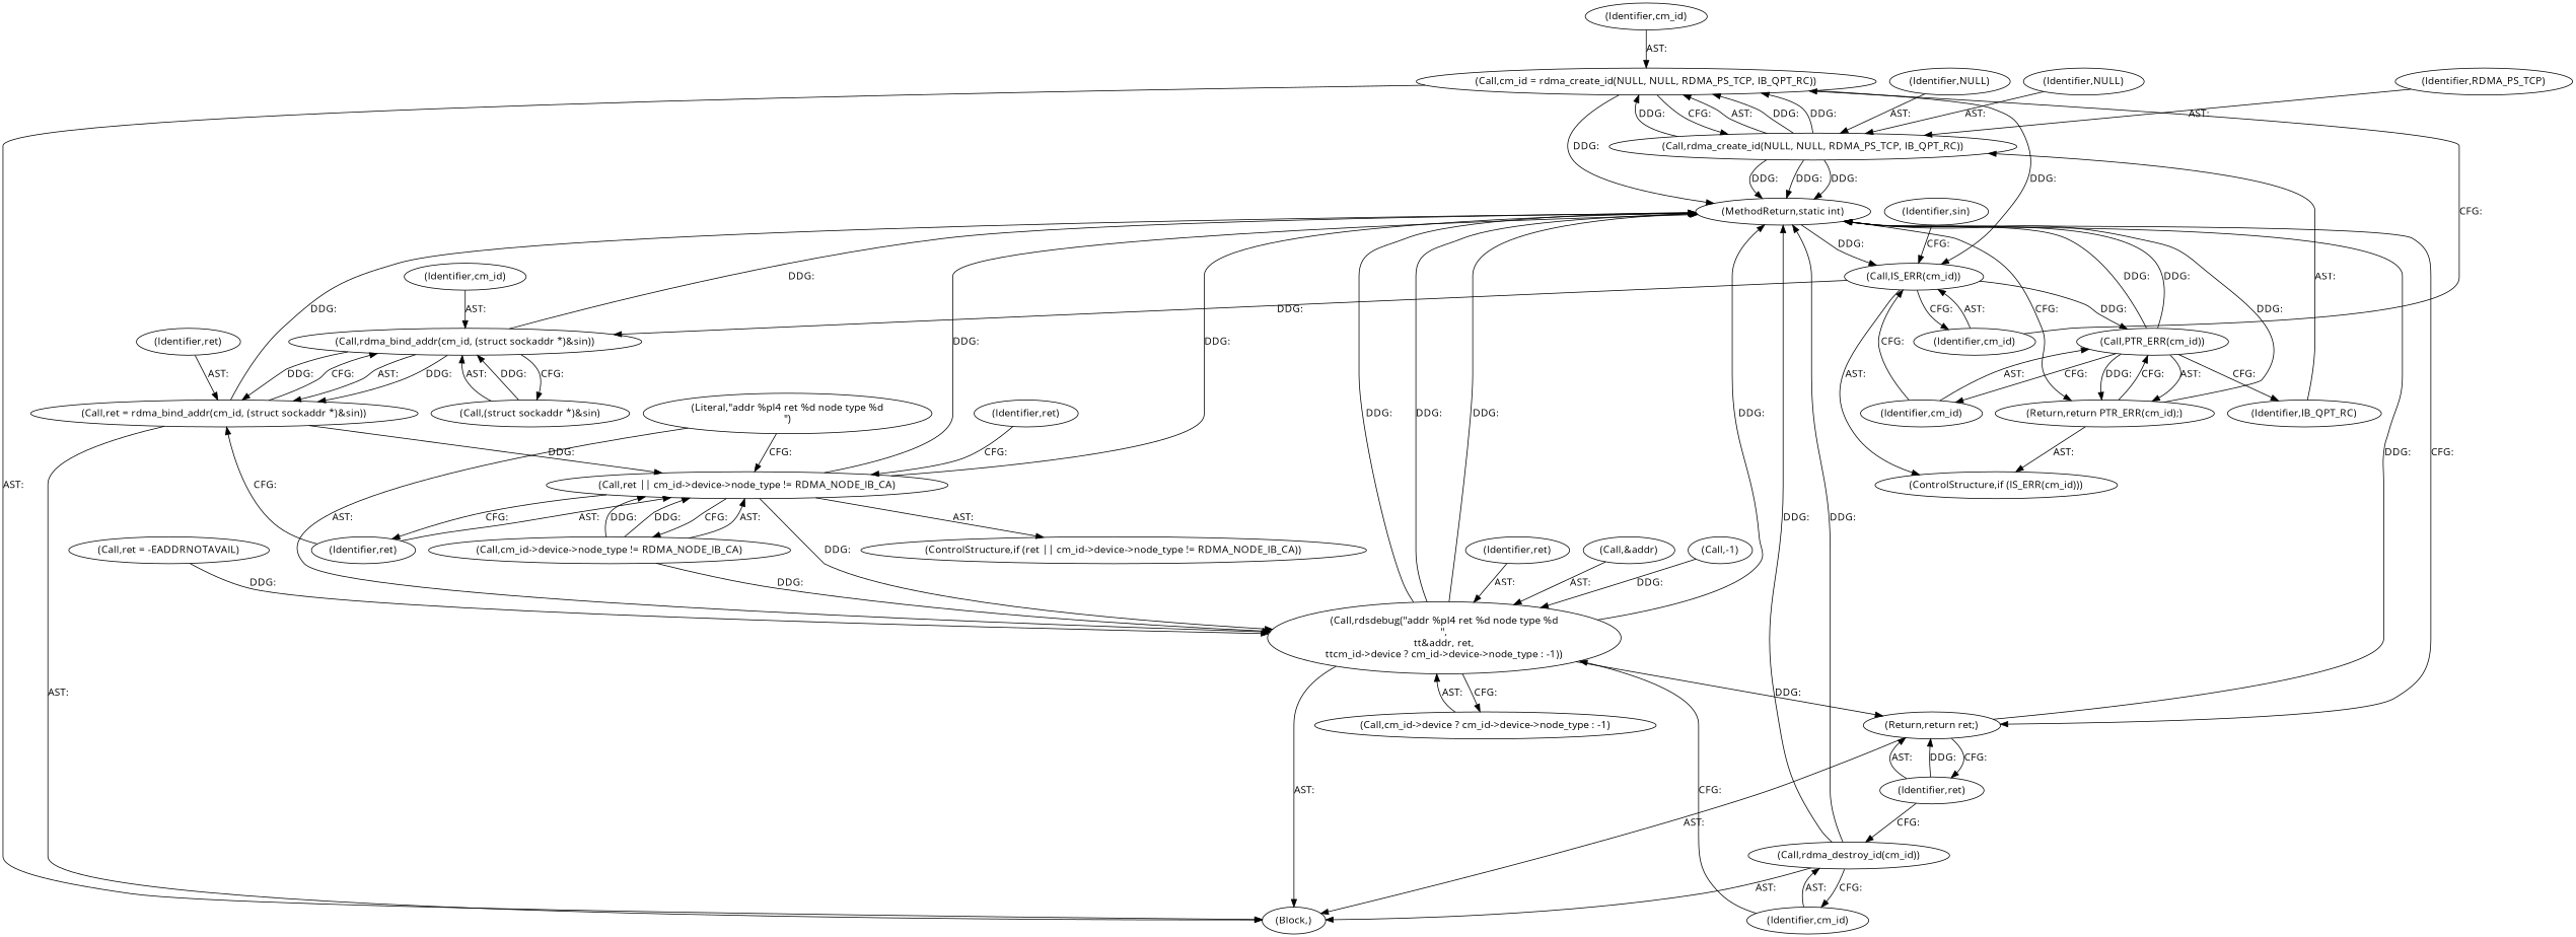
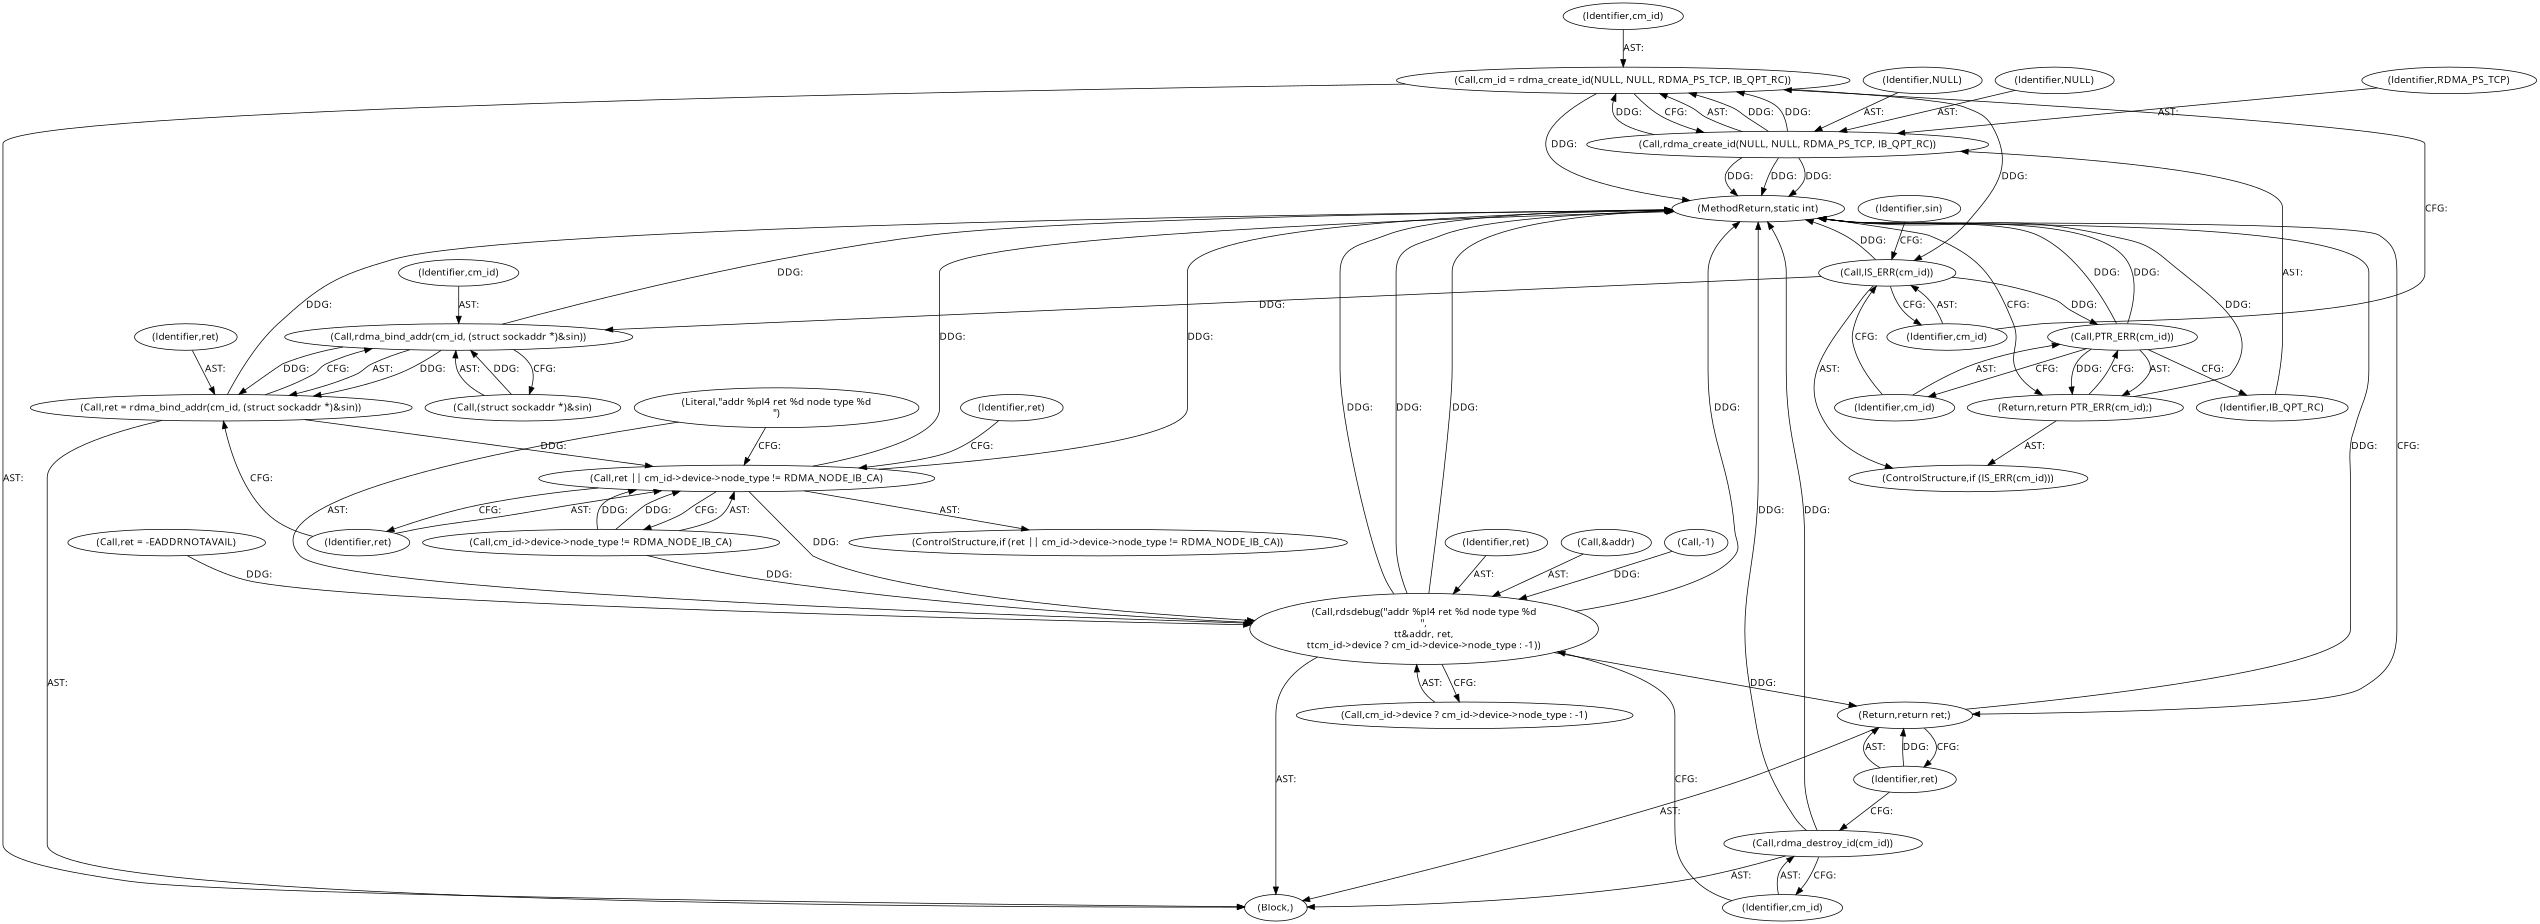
  digraph {
    fontname="Open Sans"
    node [fontname="Open Sans"]
    edge [fontname="Open Sans"]
    n1 [label="(Call,cm_id = rdma_create_id(NULL, NULL, RDMA_PS_TCP, IB_QPT_RC))"]
    n2 [label="(Call,rdma_create_id(NULL, NULL, RDMA_PS_TCP, IB_QPT_RC))"]
    n3 [label="(Call,IS_ERR(cm_id))"]
    n4 [label="(MethodReturn,static int)"]
    n5 [label="(Block,)"]
    n6 [label="(Call,PTR_ERR(cm_id))"]
    n7 [label="(Call,rdma_bind_addr(cm_id, (struct sockaddr *)&sin))"]
    n8 [label="(Identifier,cm_id)"]
    n9 [label="(ControlStructure,if (IS_ERR(cm_id)))"]
    n10 [label="(Return,return PTR_ERR(cm_id);)"]
    n11 [label="(Return,return ret;)"]
    n12 [label="(Identifier,IB_QPT_RC)"]
    n13 [label="(Identifier,cm_id)"]
    n14 [label="(Call,ret = rdma_bind_addr(cm_id, (struct sockaddr *)&sin))"]
    n15 [label="(Call,(struct sockaddr *)&sin)"]
    n16 [label="(Call,ret || cm_id->device->node_type != RDMA_NODE_IB_CA)"]
    n17 [label="(Call,rdma_destroy_id(cm_id))"]
    n18 [label="(Identifier,cm_id)"]
    n19 [label="(Call,rdsdebug(\"addr %pI4 ret %d node type %d\n\",\n\t\t&addr, ret,\n\t\tcm_id->device ? cm_id->device->node_type : -1))"]
    n20 [label="(Call,cm_id->device->node_type != RDMA_NODE_IB_CA)"]
    n21 [label="(ControlStructure,if (ret || cm_id->device->node_type != RDMA_NODE_IB_CA))"]
    n22 [label="(Identifier,ret)"]
    n23 [label="(Call,cm_id->device ? cm_id->device->node_type : -1)"]
    n24 [label="(Identifier,ret)"]
    n25 [label="(Identifier,ret)"]
    n26 [label="(Identifier,cm_id)"]
    n27 [label="(Identifier,ret)"]
    n28 [label="(Identifier,cm_id)"]
    n29 [label="(Identifier,NULL)"]
    n30 [label="(Call,&addr)"]
    n31 [label="(Identifier,sin)"]
    n32 [label="(Identifier,ret)"]
    n33 [label="(Identifier,NULL)"]
    n34 [label="(Literal,\"addr %pI4 ret %d node type %d\n\")"]
    n35 [label="(Call,-1)"]
    n36 [label="(Identifier,RDMA_PS_TCP)"]
    n37 [label="(Call,ret = -EADDRNOTAVAIL)"]
    n1 -> n2 [label="CFG: "]
    n1 -> n3 [label="DDG: "]
    n1 -> n4 [label="DDG: "]
    n1 -> n5 [label="AST: "]
    n2 -> n1 [label="AST: "]
    n2 -> n1 [label="DDG: "]
    n2 -> n1 [label="DDG: "]
    n2 -> n1 [label="DDG: "]
    n2 -> n4 [label="DDG: "]
    n2 -> n4 [label="DDG: "]
    n2 -> n4 [label="DDG: "]
-   n4 -> n3 [label="DDG: "]
+   n3 -> n4 [label="DDG: "]
    n3 -> n6 [label="DDG: "]
    n3 -> n7 [label="DDG: "]
    n3 -> n8 [label="CFG: "]
    n3 -> n9 [label="AST: "]
    n4 -> n10 [label="CFG: "]
    n4 -> n11 [label="CFG: "]
    n6 -> n4 [label="DDG: "]
    n6 -> n4 [label="DDG: "]
    n6 -> n10 [label="AST: "]
    n6 -> n10 [label="DDG: "]
    n6 -> n12 [label="CFG: "]
    n6 -> n13 [label="CFG: "]
    n7 -> n4 [label="DDG: "]
    n7 -> n14 [label="AST: "]
    n7 -> n14 [label="DDG: "]
    n7 -> n14 [label="DDG: "]
    n7 -> n15 [label="CFG: "]
    n8 -> n1 [label="CFG: "]
    n8 -> n3 [label="AST: "]
    n10 -> n4 [label="DDG: "]
    n10 -> n6 [label="CFG: "]
    n10 -> n9 [label="AST: "]
    n11 -> n4 [label="DDG: "]
    n11 -> n5 [label="AST: "]
    n11 -> n24 [label="CFG: "]
    n12 -> n2 [label="AST: "]
    n13 -> n3 [label="CFG: "]
    n13 -> n6 [label="AST: "]
    n14 -> n4 [label="DDG: "]
    n14 -> n5 [label="AST: "]
    n14 -> n7 [label="CFG: "]
    n14 -> n16 [label="DDG: "]
    n15 -> n7 [label="AST: "]
    n15 -> n7 [label="DDG: "]
    n16 -> n4 [label="DDG: "]
    n16 -> n4 [label="DDG: "]
    n16 -> n19 [label="DDG: "]
    n16 -> n20 [label="CFG: "]
    n16 -> n21 [label="AST: "]
    n16 -> n22 [label="CFG: "]
    n17 -> n4 [label="DDG: "]
    n17 -> n4 [label="DDG: "]
    n17 -> n5 [label="AST: "]
    n17 -> n18 [label="CFG: "]
    n18 -> n17 [label="AST: "]
    n18 -> n19 [label="CFG: "]
    n19 -> n4 [label="DDG: "]
    n19 -> n4 [label="DDG: "]
    n19 -> n4 [label="DDG: "]
    n19 -> n4 [label="DDG: "]
    n19 -> n5 [label="AST: "]
    n19 -> n11 [label="DDG: "]
    n19 -> n23 [label="CFG: "]
    n20 -> n16 [label="AST: "]
    n20 -> n16 [label="DDG: "]
    n20 -> n16 [label="DDG: "]
    n20 -> n19 [label="DDG: "]
    n22 -> n14 [label="CFG: "]
    n22 -> n16 [label="AST: "]
    n23 -> n19 [label="AST: "]
    n24 -> n11 [label="AST: "]
    n24 -> n11 [label="DDG: "]
    n24 -> n17 [label="CFG: "]
    n25 -> n19 [label="AST: "]
    n26 -> n7 [label="AST: "]
    n27 -> n14 [label="AST: "]
    n28 -> n1 [label="AST: "]
    n29 -> n2 [label="AST: "]
    n30 -> n19 [label="AST: "]
    n31 -> n3 [label="CFG: "]
    n32 -> n16 [label="CFG: "]
    n33 -> n2 [label="AST: "]
    n34 -> n16 [label="CFG: "]
    n34 -> n19 [label="AST: "]
    n35 -> n19 [label="DDG: "]
    n36 -> n2 [label="AST: "]
    n37 -> n19 [label="DDG: "]
  }
